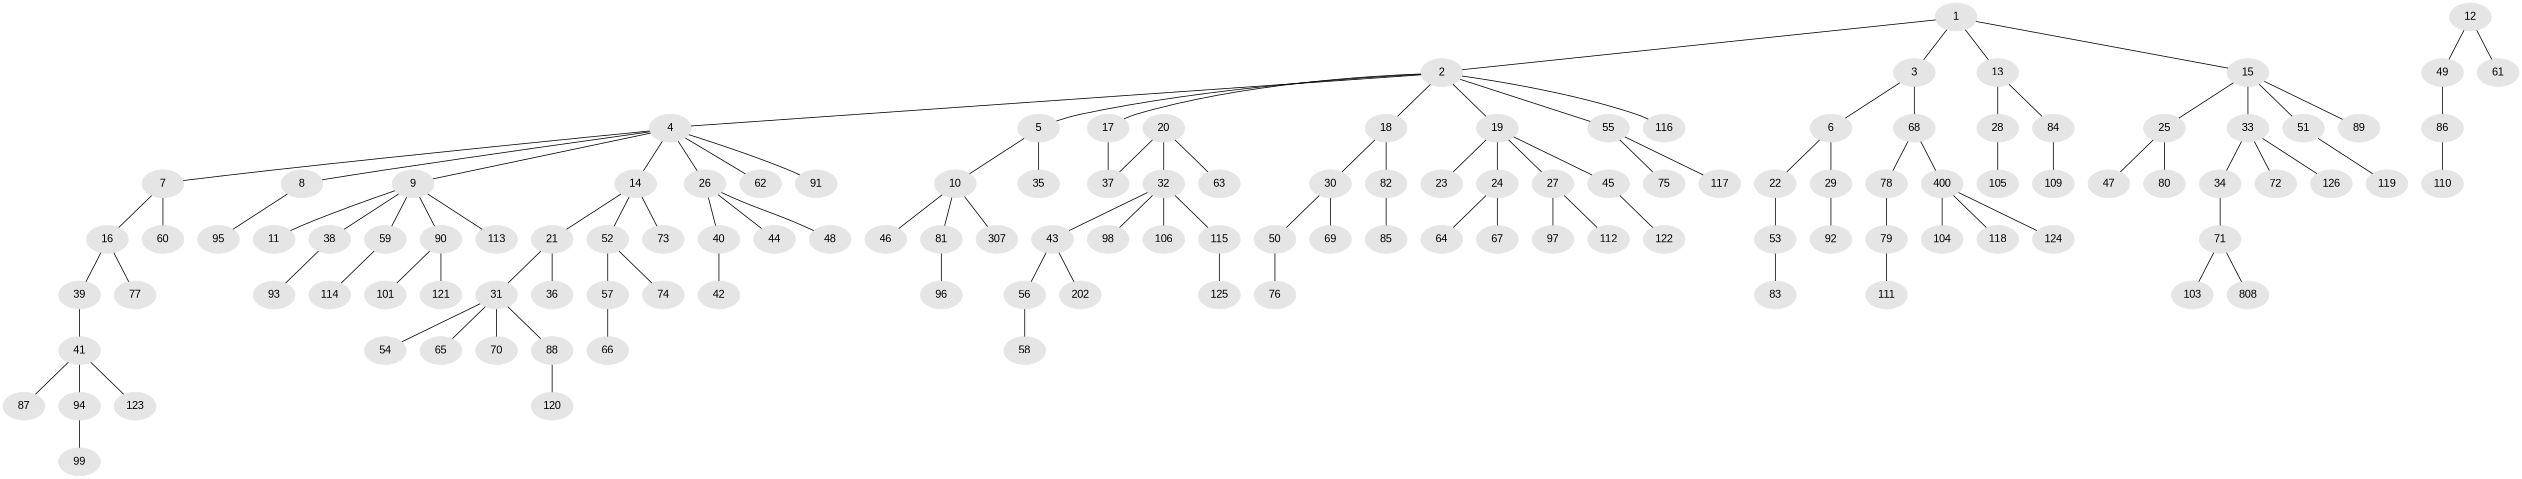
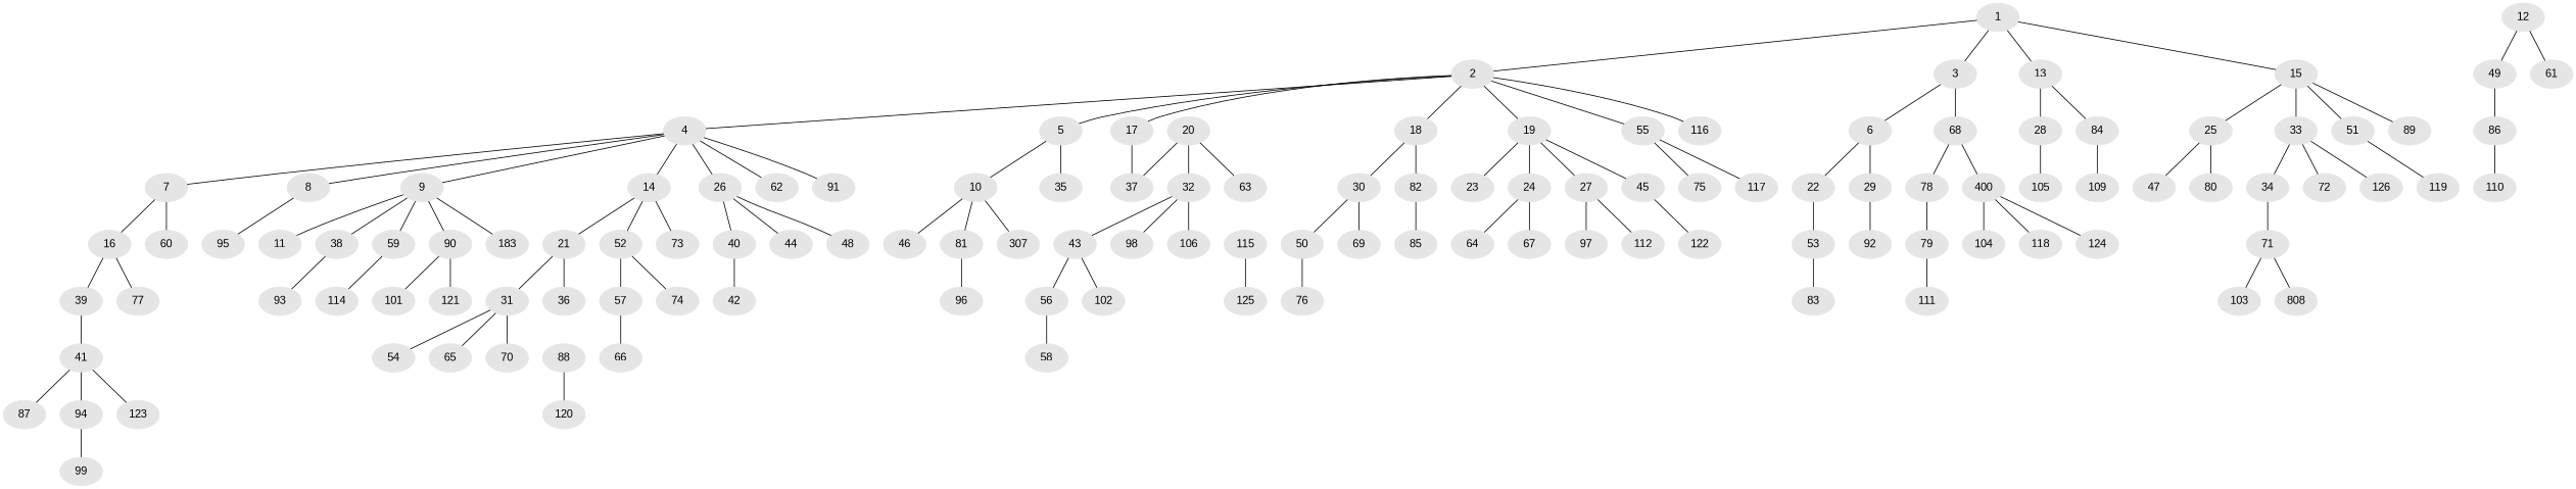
  graph {
    fontname="Liberation Sans"
    node [color=gray90 fontname="Liberation Sans" style=filled]
    edge [fontname="Liberation Sans"]
    1
    2
    3
    13
    15
    4
    5
    17
    18
    19
    55
    116
    6
    68
    12
    49
    61
    28
    84
    25
    33
    51
    89
    7
    8
    9
    14
    26
    62
    91
    10
    35
    37
    30
    82
    23
    24
    27
    45
    75
    117
    22
    29
    78
    n45 [label=400]
    16
    60
    95
    11
    38
    59
    90
-   113
+   113 [label=183]
    21
    52
    73
    40
    44
    48
    46
    81
    n62 [label=307]
    53
    92
    39
    77
    93
    114
    101
    121
    96
    86
    105
    109
    31
    36
    57
    74
    47
    80
    34
    72
    126
    119
    41
    20
    32
    63
    50
    69
    85
    64
    67
    97
    112
    122
    43
    98
    106
    115
    54
    65
    70
    88
    83
    42
    76
    120
    56
-   102 [label=202]
+   102
    125
    71
    103
    n114 [label=808]
    87
    94
    123
    99
    58
    110
    66
    79
    104
    118
    124
    111
    1 -- 2
    1 -- 3
    1 -- 13
    1 -- 15
    2 -- 4
    2 -- 5
    2 -- 17
    2 -- 18
    2 -- 19
    2 -- 55
    2 -- 116
    3 -- 6
    3 -- 68
    13 -- 28
    13 -- 84
    15 -- 25
    15 -- 33
    15 -- 51
    15 -- 89
    4 -- 7
    4 -- 8
    4 -- 9
    4 -- 14
    4 -- 26
    4 -- 62
    4 -- 91
    5 -- 10
    5 -- 35
    17 -- 37
    18 -- 30
    18 -- 82
    19 -- 23
    19 -- 24
    19 -- 27
    19 -- 45
    55 -- 75
    55 -- 117
    6 -- 22
    6 -- 29
    68 -- 78
    68 -- n45
    12 -- 49
    12 -- 61
    49 -- 86
    28 -- 105
    84 -- 109
    25 -- 47
    25 -- 80
    33 -- 34
    33 -- 72
    33 -- 126
    51 -- 119
    7 -- 16
    7 -- 60
    8 -- 95
    9 -- 11
    9 -- 38
    9 -- 59
    9 -- 90
    9 -- 113
    14 -- 21
    14 -- 52
    14 -- 73
    26 -- 40
    26 -- 44
    26 -- 48
    10 -- 46
    10 -- 81
    10 -- n62
    30 -- 50
    30 -- 69
    82 -- 85
    24 -- 64
    24 -- 67
    27 -- 97
    27 -- 112
    45 -- 122
    22 -- 53
    29 -- 92
    78 -- 79
    n45 -- 104
    n45 -- 118
    n45 -- 124
    16 -- 39
    16 -- 77
    38 -- 93
    59 -- 114
    90 -- 101
    90 -- 121
    21 -- 31
    21 -- 36
    52 -- 57
    52 -- 74
    40 -- 42
    81 -- 96
    53 -- 83
    39 -- 41
    86 -- 110
    31 -- 54
    31 -- 65
    31 -- 70
-   31 -- 88
    57 -- 66
    34 -- 71
    41 -- 87
    41 -- 94
    41 -- 123
    20 -- 37
    20 -- 32
    20 -- 63
    32 -- 43
    32 -- 98
    32 -- 106
-   32 -- 115
    50 -- 76
    43 -- 56
    43 -- 102
    115 -- 125
    88 -- 120
    56 -- 58
    71 -- 103
    71 -- n114
    94 -- 99
    79 -- 111
  }
